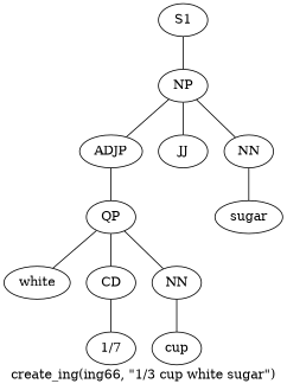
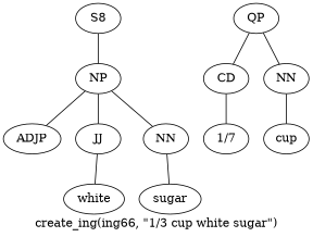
  graph {
    label="create_ing(ing66, \"1/3 cup white sugar\")"
-   n1 [label=S1]
+   n1 [label=S8]
    n2 [label=NP]
    n3 [label=ADJP]
    n4 [label=JJ]
    n5 [label=NN]
    n6 [label=QP]
    n7 [label=white]
    n8 [label=sugar]
    n9 [label=CD]
    n10 [label=NN]
    n11 [label="1/7"]
    n12 [label=cup]
    n1 -- n2
    n2 -- n3
    n2 -- n4
    n2 -- n5
-   n3 -- n6
-   n6 -- n7
+   n4 -- n7
    n5 -- n8
    n6 -- n9
    n6 -- n10
    n9 -- n11
    n10 -- n12
  }
